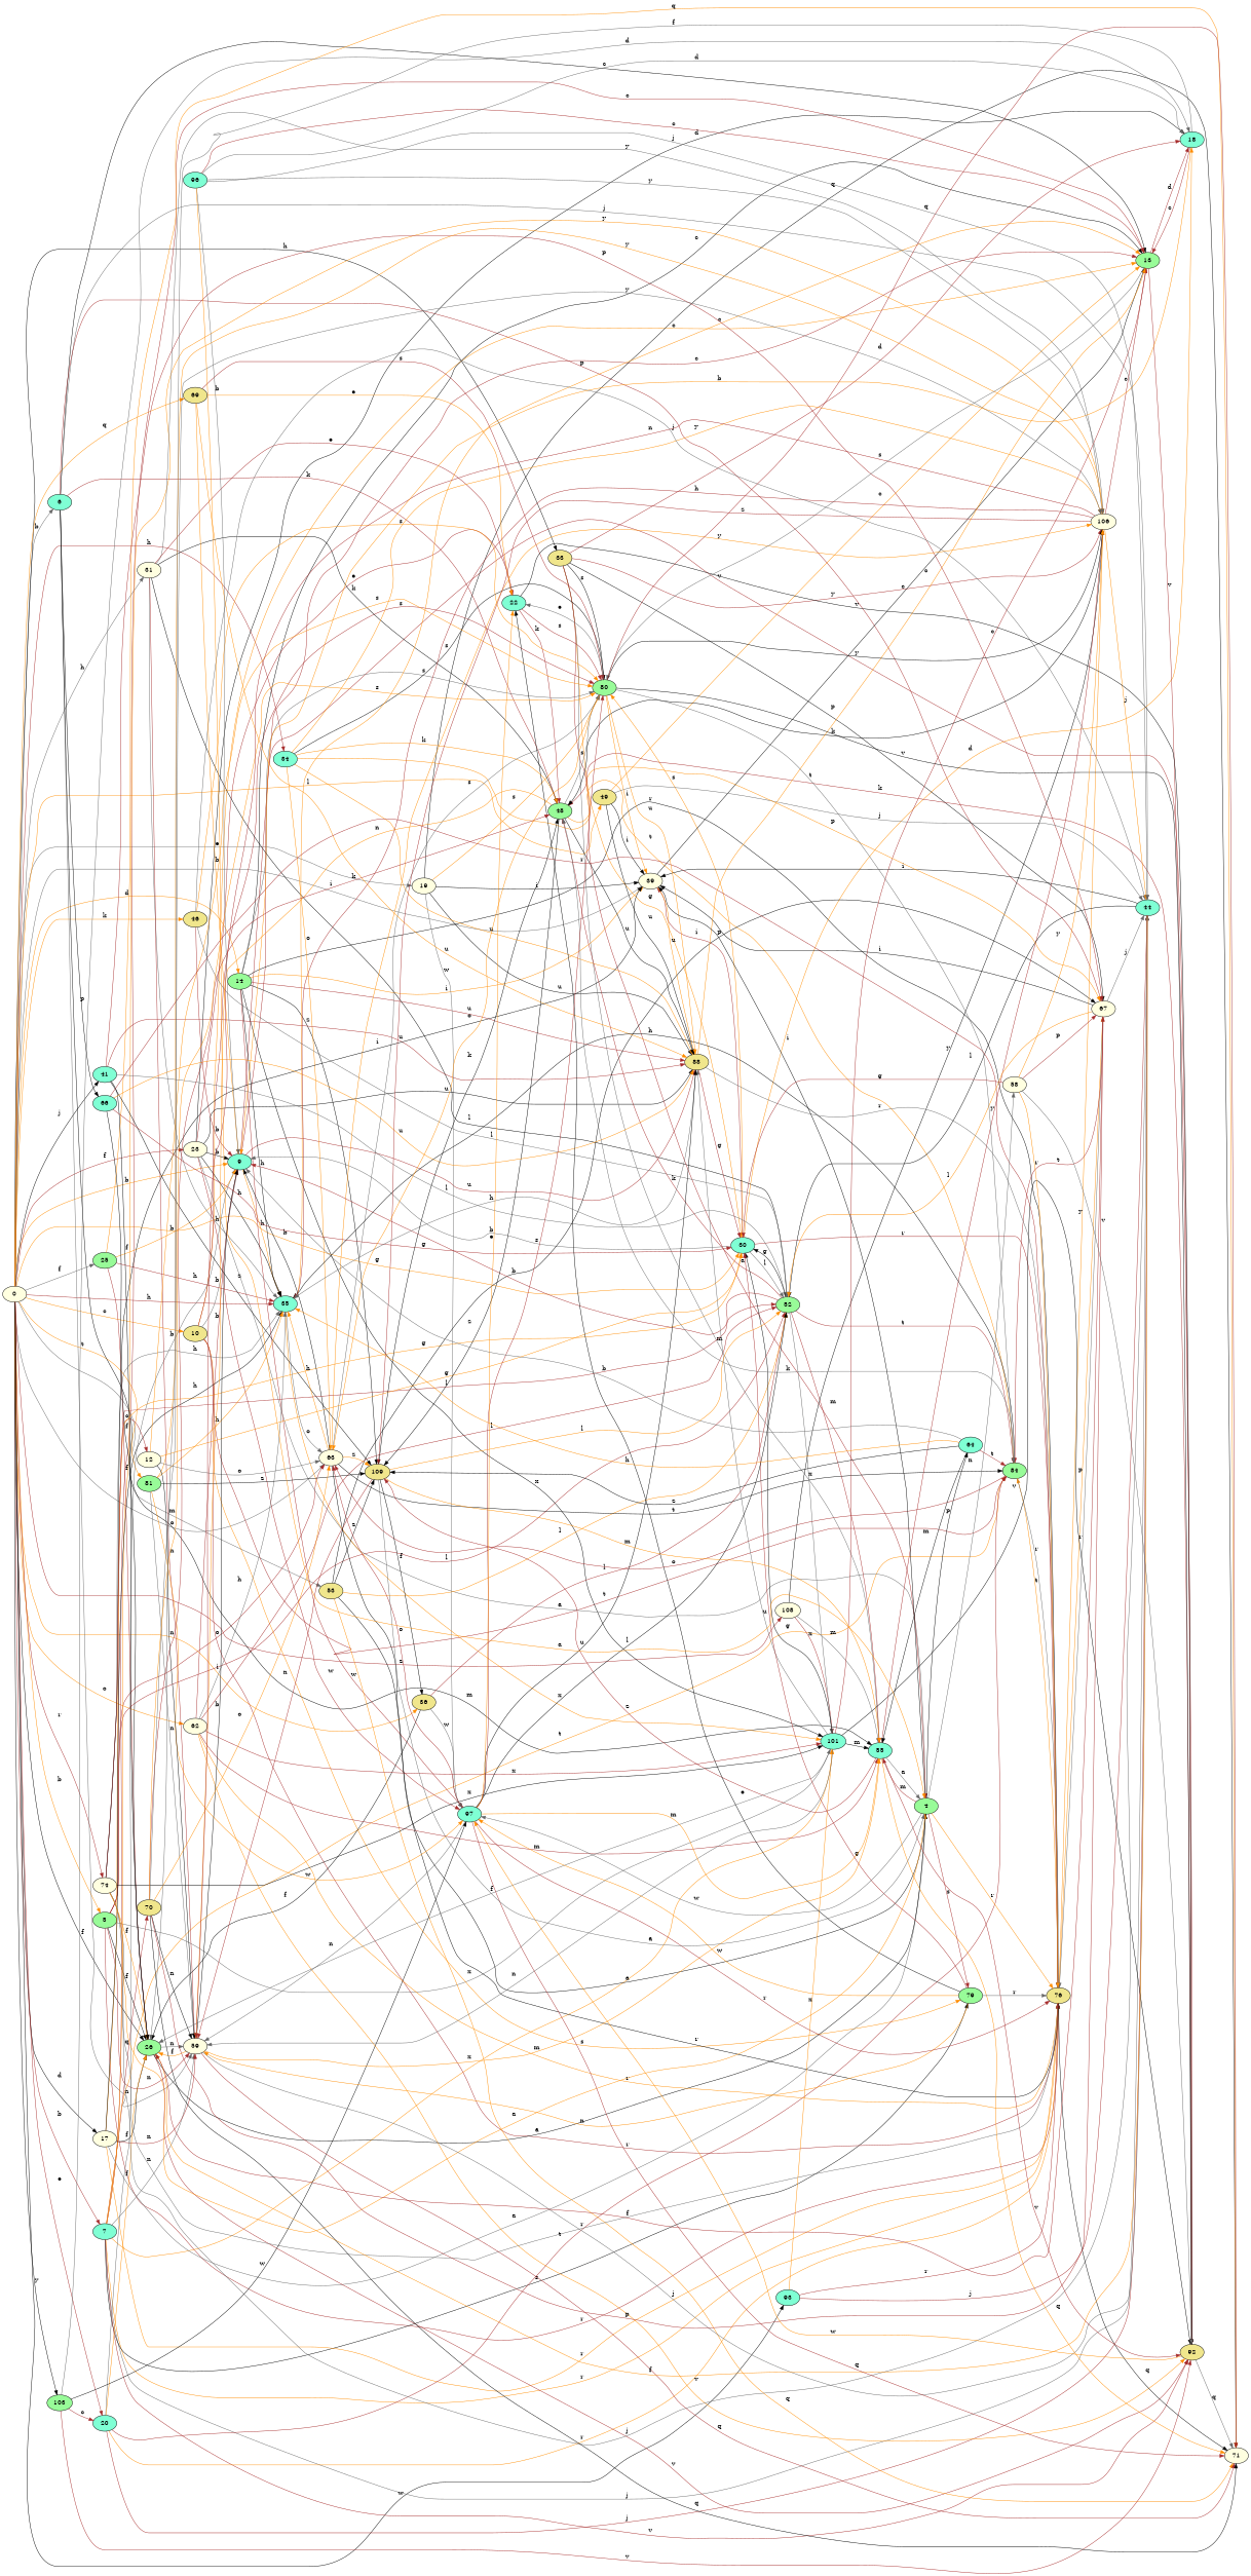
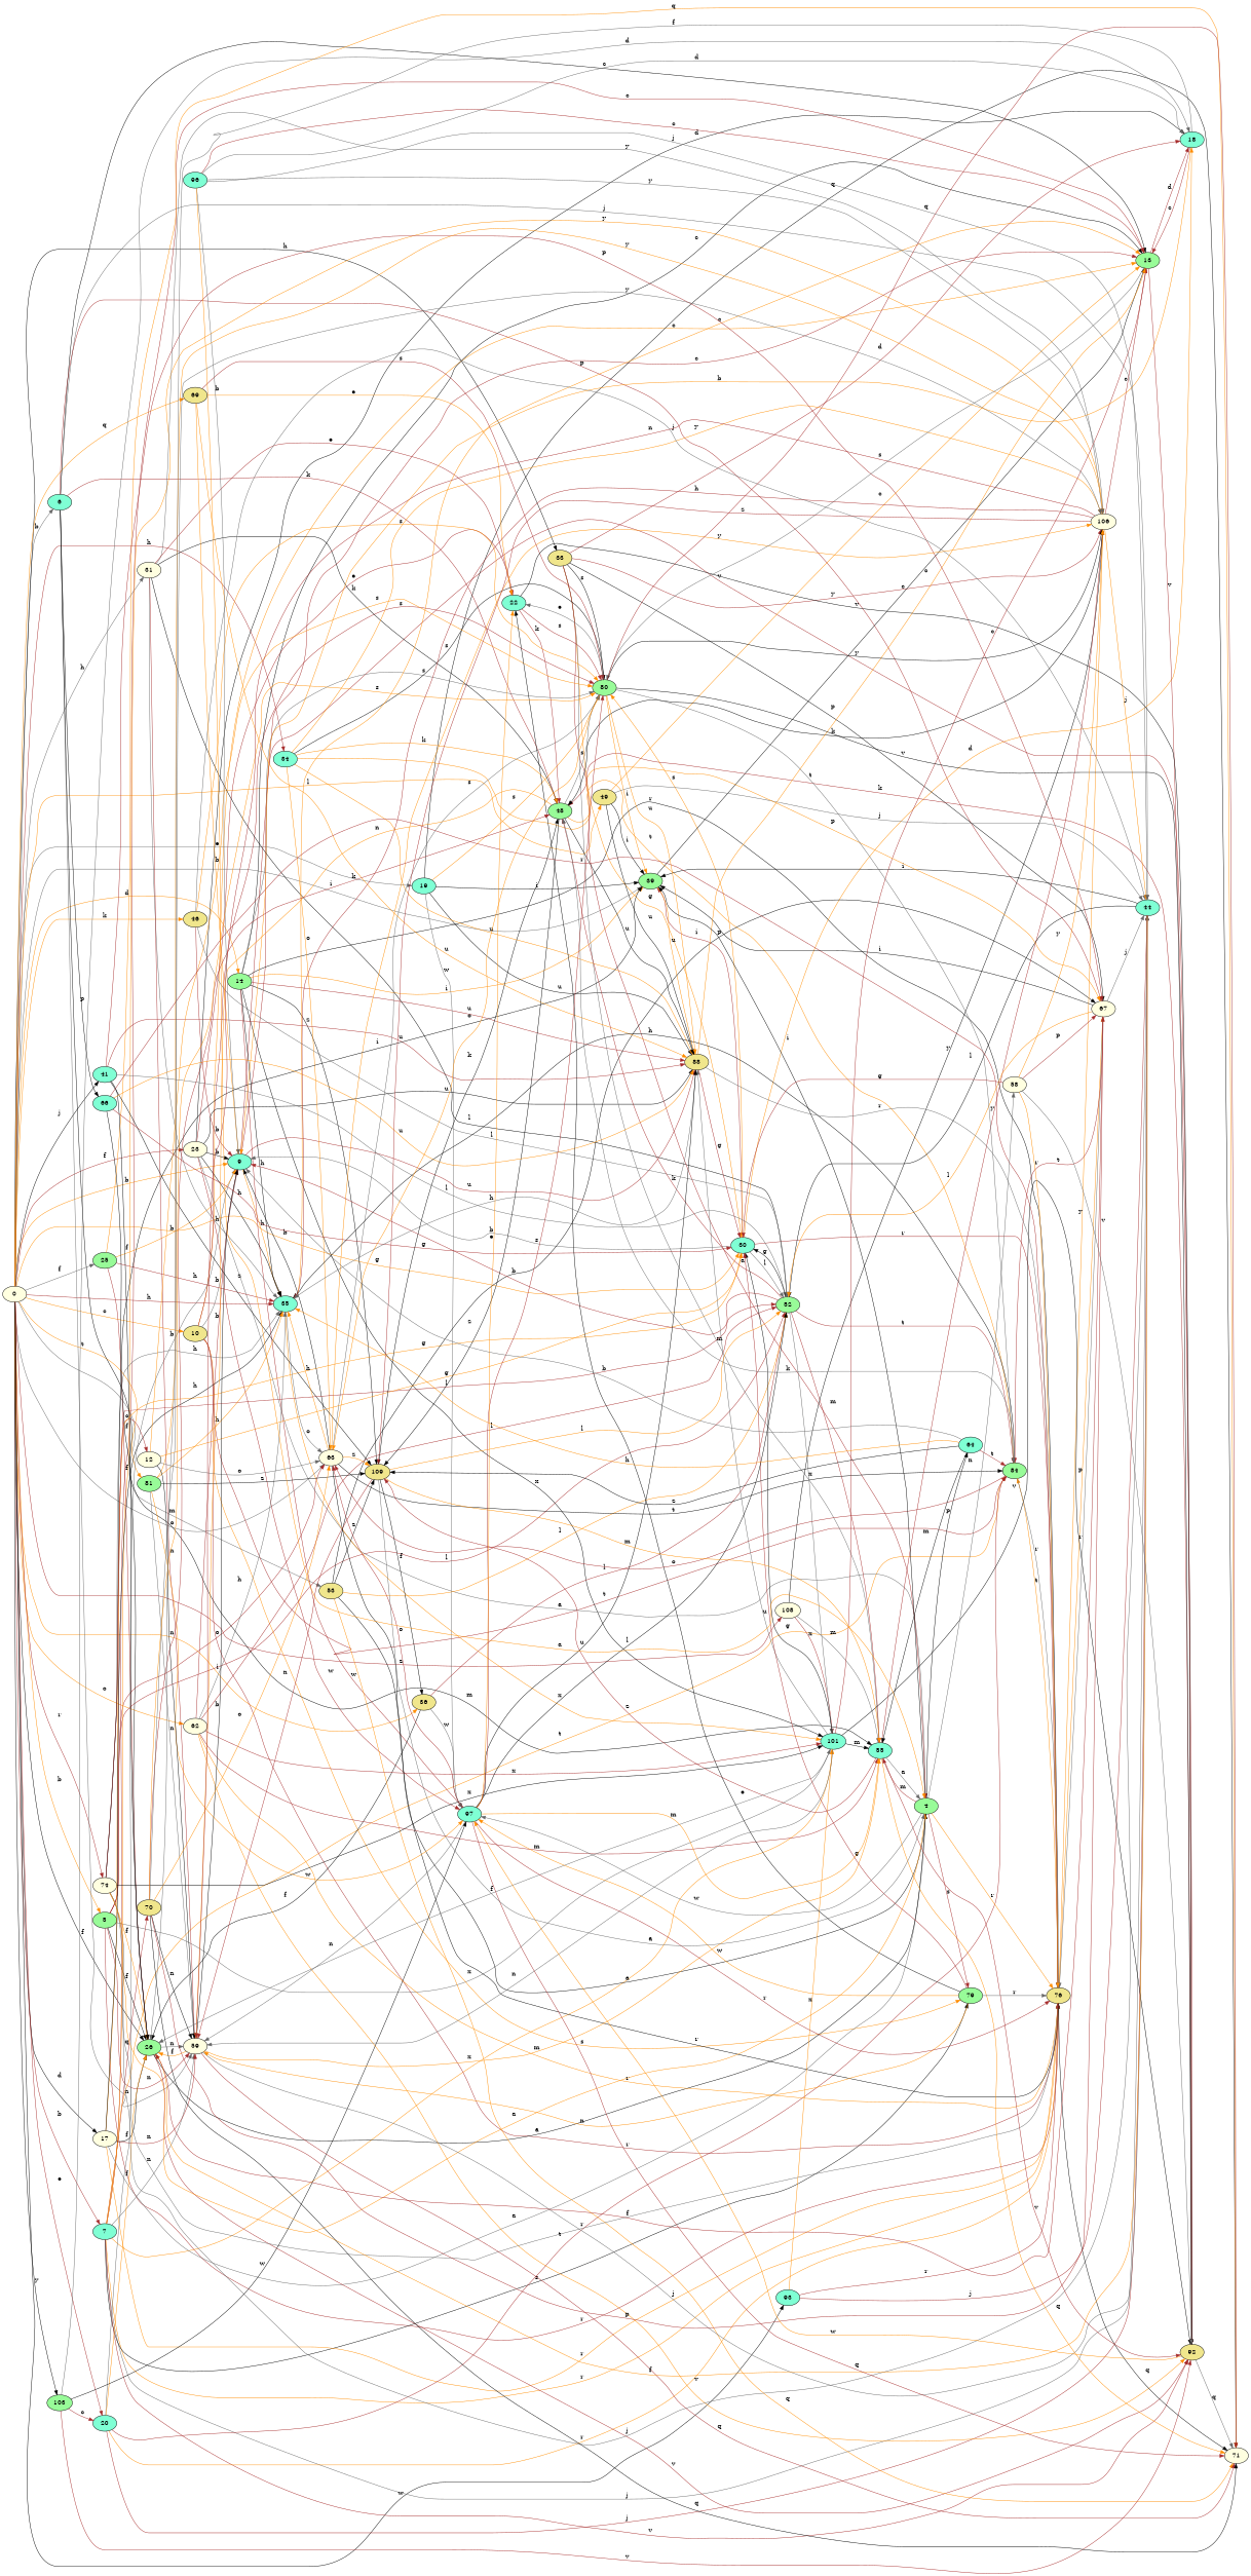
  strict digraph {
    rankdir=LR
    node [fillcolor=aquamarine style=filled]
    edge [color=brown]
    0 [fillcolor=lightyellow]
    5 [fillcolor=palegreen]
    6
    7
    9
    10 [fillcolor=khaki]
    14 [fillcolor=palegreen]
    17 [fillcolor=lightyellow]
-   19 [fillcolor=lightyellow]
+   19
    20
    23 [fillcolor=lightyellow]
    25 [fillcolor=palegreen]
    26 [fillcolor=palegreen]
    30
    31 [fillcolor=lightyellow]
    33 [fillcolor=khaki]
    34
    35
    36 [fillcolor=khaki]
-   39 [fillcolor=lightyellow]
+   39 [fillcolor=palegreen]
    41
    46 [fillcolor=khaki]
    49 [fillcolor=khaki]
    53 [fillcolor=khaki]
    62 [fillcolor=lightyellow]
    63 [fillcolor=lightyellow]
    69 [fillcolor=khaki]
    74 [fillcolor=lightyellow]
    81 [fillcolor=palegreen]
    93
    103 [fillcolor=palegreen]
    108 [fillcolor=lightyellow]
    76 [fillcolor=khaki]
    12 [fillcolor=lightyellow]
    52 [fillcolor=palegreen]
    59 [fillcolor=lightyellow]
    101
    55
    13 [fillcolor=palegreen]
    44
    48 [fillcolor=palegreen]
    66
    67 [fillcolor=lightyellow]
    79 [fillcolor=palegreen]
    70 [fillcolor=khaki]
    84 [fillcolor=palegreen]
    92 [fillcolor=khaki]
    106 [fillcolor=lightyellow]
    88 [fillcolor=khaki]
    80 [fillcolor=palegreen]
    97
    109 [fillcolor=khaki]
    4 [fillcolor=palegreen]
    71 [fillcolor=lightyellow]
    18
    22
    96
    58 [fillcolor=lightyellow]
    64
    0 -> 5 [color=darkorange label=b]
    0 -> 6 [color=gray40 label=b]
    0 -> 7 [label=b]
    0 -> 9 [color=darkorange label=b]
    0 -> 10 [color=darkorange label=c]
    0 -> 14 [color=darkorange label=d]
    0 -> 17 [color=black label=d]
    0 -> 19 [color=gray40 label=e]
    0 -> 20 [label=e]
    0 -> 23 [label=f]
    0 -> 25 [color=gray40 label=f]
    0 -> 26 [color=black label=f]
    0 -> 30 [color=darkorange label=g]
    0 -> 31 [color=gray40 label=h]
    0 -> 33 [color=black label=h]
    0 -> 34 [label=h]
    0 -> 35 [label=h]
    0 -> 36 [color=darkorange label=i]
    0 -> 39 [color=gray40 label=i]
    0 -> 41 [color=black label=j]
    0 -> 46 [color=darkorange label=k]
    0 -> 49 [color=darkorange label=l]
    0 -> 53 [color=gray40 label=m]
    0 -> 62 [color=darkorange label=o]
    0 -> 63 [color=gray40 label=o]
    0 -> 69 [color=darkorange label=q]
    0 -> 74 [label=r]
    0 -> 81 [color=darkorange label=t]
    0 -> 93 [color=black label=w]
    0 -> 103 [color=black label=y]
    0 -> 108 [label=z]
    5 -> 26 [color=black label=f]
    5 -> 63 [label=o]
    5 -> 76 [label=r]
    5 -> 12 [label=c]
    5 -> 52 [label=l]
    5 -> 59 [label=n]
    5 -> 101 [color=gray40 label=x]
    6 -> 59 [color=gray40 label=n]
    6 -> 55 [color=black label=m]
    6 -> 13 [color=black label=c]
    6 -> 44 [color=gray40 label=j]
    6 -> 48 [label=k]
    6 -> 66 [color=black label=p]
    6 -> 67 [label=p]
    7 -> 76 [color=darkorange label=r]
    7 -> 59 [color=gray40 label=n]
    7 -> 101 [color=darkorange label=x]
    7 -> 13 [label=c]
    7 -> 44 [color=gray40 label=j]
    7 -> 79 [color=black label=s]
    7 -> 70 [label=q]
    7 -> 84 [color=darkorange label=t]
    7 -> 92 [label=v]
    7 -> 106 [color=darkorange label=y]
    9 -> 35 [color=darkorange label=h]
    9 -> 13 [label=c]
    9 -> 92 [label=v]
    9 -> 88 [label=u]
    10 -> 9 [color=gray40 label=b]
    10 -> 76 [label=r]
    10 -> 13 [color=darkorange label=c]
    10 -> 79 [color=darkorange label=s]
    10 -> 84 [label=t]
    10 -> 80 [label=s]
    14 -> 35 [color=black label=h]
    14 -> 39 [color=darkorange label=i]
    14 -> 76 [color=black label=r]
    14 -> 101 [color=black label=x]
    14 -> 13 [color=black label=c]
    14 -> 88 [label=u]
    14 -> 80 [color=gray40 label=s]
    14 -> 97 [label=w]
    14 -> 109 [color=black label=z]
    17 -> 26 [color=black label=f]
    17 -> 30 [color=darkorange label=g]
    17 -> 35 [color=black label=h]
    17 -> 76 [color=darkorange label=r]
    17 -> 59 [label=n]
    17 -> 4 [color=gray40 label=a]
    19 -> 39 [color=black label=i]
    19 -> 88 [color=black label=u]
    19 -> 80 [color=darkorange label=s]
    19 -> 97 [color=gray40 label=w]
    19 -> 71 [color=black label=q]
    20 -> 9 [color=gray40 label=b]
    20 -> 26 [color=darkorange label=f]
    20 -> 76 [color=darkorange label=r]
    20 -> 44 [label=j]
    20 -> 84 [label=t]
    23 -> 9 [color=black label=b]
    23 -> 35 [color=black label=h]
    23 -> 88 [color=black label=u]
    23 -> 97 [label=w]
    23 -> 4 [color=gray40 label=a]
    23 -> 18 [color=black label=d]
    23 -> 22 [label=e]
    25 -> 9 [color=darkorange label=b]
    25 -> 26 [label=f]
    25 -> 35 [label=h]
    25 -> 71 [color=darkorange label=q]
    26 -> 59 [color=gray40 label=n]
    26 -> 92 [label=v]
    26 -> 4 [color=black label=a]
    30 -> 9 [color=gray40 label=b]
    30 -> 39 [label=i]
    30 -> 76 [label=r]
    30 -> 52 [color=gray40 label=l]
    30 -> 80 [color=darkorange label=s]
    30 -> 18 [color=darkorange label=d]
    31 -> 35 [color=gray40 label=h]
    31 -> 52 [color=black label=l]
    31 -> 59 [label=n]
    31 -> 48 [color=black label=k]
    31 -> 106 [color=gray40 label=y]
    31 -> 22 [label=e]
    33 -> 30 [color=darkorange label=g]
    33 -> 55 [color=gray40 label=m]
    33 -> 67 [color=black label=p]
    33 -> 106 [label=y]
    33 -> 80 [color=black label=s]
    33 -> 4 [label=a]
    33 -> 18 [label=d]
    34 -> 63 [color=darkorange label=o]
    34 -> 48 [color=darkorange label=k]
    34 -> 84 [color=darkorange label=t]
    34 -> 106 [color=darkorange label=y]
    34 -> 88 [color=darkorange label=u]
    34 -> 80 [color=black label=s]
    35 -> 63 [color=gray40 label=o]
    35 -> 101 [color=darkorange label=x]
    35 -> 13 [color=darkorange label=c]
    36 -> 26 [color=black label=f]
    36 -> 52 [label=l]
    36 -> 97 [color=gray40 label=w]
    39 -> 13 [color=black label=c]
    39 -> 88 [color=darkorange label=u]
    41 -> 26 [color=black label=f]
    41 -> 52 [color=gray40 label=l]
    41 -> 67 [label=p]
    41 -> 88 [label=u]
    41 -> 109 [color=black label=z]
    46 -> 9 [label=b]
    46 -> 52 [color=gray40 label=l]
    46 -> 44 [color=gray40 label=j]
    46 -> 80 [color=darkorange label=s]
    49 -> 39 [color=black label=i]
    49 -> 13 [color=darkorange label=c]
    49 -> 44 [color=gray40 label=j]
    49 -> 88 [color=black label=u]
    53 -> 52 [color=darkorange label=l]
    53 -> 67 [color=black label=p]
    53 -> 109 [color=black label=z]
    53 -> 4 [color=black label=a]
    53 -> 71 [color=darkorange label=q]
    62 -> 9 [label=b]
    62 -> 35 [color=gray40 label=h]
    62 -> 76 [color=darkorange label=r]
    62 -> 52 [label=l]
    62 -> 101 [label=x]
    62 -> 55 [label=m]
    62 -> 92 [color=darkorange label=v]
    63 -> 9 [color=black label=b]
    63 -> 35 [color=darkorange label=h]
    63 -> 76 [color=black label=r]
    63 -> 84 [color=black label=t]
    63 -> 106 [color=darkorange label=y]
    63 -> 80 [color=gray40 label=s]
    63 -> 109 [color=darkorange label=z]
    69 -> 9 [color=darkorange label=b]
    69 -> 88 [color=darkorange label=u]
    69 -> 80 [label=s]
    69 -> 22 [color=darkorange label=e]
    74 -> 26 [color=darkorange label=f]
    74 -> 35 [color=gray40 label=h]
    74 -> 39 [color=black label=i]
    74 -> 76 [color=gray40 label=r]
    74 -> 52 [label=l]
    74 -> 101 [color=black label=x]
    74 -> 44 [color=gray40 label=j]
    74 -> 4 [color=darkorange label=a]
    81 -> 35 [color=darkorange label=h]
    81 -> 59 [color=gray40 label=n]
    81 -> 106 [color=darkorange label=y]
    81 -> 97 [color=darkorange label=w]
    81 -> 109 [color=black label=z]
    93 -> 76 [label=r]
    93 -> 101 [color=darkorange label=x]
    93 -> 44 [label=j]
    103 -> 20 [label=c]
    103 -> 92 [label=v]
    103 -> 97 [color=black label=w]
    103 -> 18 [color=gray40 label=d]
    108 -> 101 [label=x]
    108 -> 55 [color=gray40 label=m]
    108 -> 106 [color=black label=y]
    76 -> 67 [color=darkorange label=p]
    76 -> 84 [color=darkorange label=t]
    76 -> 106 [color=darkorange label=y]
    76 -> 71 [color=black label=q]
    12 -> 30 [color=darkorange label=g]
    12 -> 63 [color=gray40 label=o]
    12 -> 59 [color=black label=n]
    12 -> 80 [color=darkorange label=s]
    52 -> 9 [label=b]
    52 -> 30 [color=black label=g]
    52 -> 101 [color=gray40 label=x]
    52 -> 55 [label=m]
    52 -> 48 [label=k]
    52 -> 84 [label=t]
    59 -> 9 [color=black label=b]
    59 -> 26 [color=darkorange label=f]
    59 -> 55 [color=darkorange label=m]
    59 -> 44 [color=gray40 label=j]
    59 -> 71 [label=q]
    101 -> 26 [color=gray40 label=f]
    101 -> 30 [color=black label=g]
    101 -> 59 [color=gray40 label=n]
    101 -> 55 [color=black label=m]
    101 -> 13 [label=c]
    101 -> 92 [color=black label=v]
    101 -> 88 [color=gray40 label=u]
    55 -> 92 [label=v]
    55 -> 106 [label=y]
    55 -> 109 [label=z]
    55 -> 4 [color=gray40 label=a]
    55 -> 71 [color=darkorange label=q]
    13 -> 92 [label=v]
    13 -> 80 [color=gray40 label=s]
    13 -> 18 [label=d]
    44 -> 26 [color=darkorange label=f]
    44 -> 39 [color=black label=i]
    44 -> 52 [color=black label=l]
    48 -> 59 [color=darkorange label=n]
    48 -> 67 [color=darkorange label=p]
    48 -> 88 [color=black label=u]
    48 -> 80 [color=gray40 label=s]
    48 -> 109 [color=black label=z]
    66 -> 26 [color=black label=f]
    66 -> 30 [label=g]
    66 -> 76 [label=r]
    66 -> 88 [color=darkorange label=u]
    67 -> 26 [label=f]
    67 -> 39 [color=black label=i]
    67 -> 76 [color=gray40 label=r]
    67 -> 52 [color=darkorange label=l]
    67 -> 44 [color=gray40 label=j]
    67 -> 84 [label=t]
    79 -> 30 [label=g]
    79 -> 76 [color=gray40 label=r]
    79 -> 59 [color=darkorange label=n]
    79 -> 97 [color=darkorange label=w]
    79 -> 22 [color=black label=e]
    70 -> 63 [color=darkorange label=o]
    70 -> 59 [color=black label=n]
    70 -> 48 [label=k]
    70 -> 67 [label=p]
    70 -> 106 [color=gray40 label=y]
    70 -> 80 [color=darkorange label=s]
    70 -> 71 [color=black label=q]
    84 -> 35 [color=black label=h]
    84 -> 63 [label=o]
    84 -> 76 [color=gray40 label=r]
    84 -> 48 [color=gray40 label=k]
    92 -> 48 [label=k]
    92 -> 97 [color=darkorange label=w]
    92 -> 71 [color=gray40 label=q]
    106 -> 35 [label=h]
    106 -> 59 [label=n]
    106 -> 13 [label=c]
    106 -> 44 [color=darkorange label=j]
    106 -> 48 [color=black label=k]
    106 -> 109 [label=z]
    88 -> 30 [label=g]
    88 -> 35 [color=gray40 label=h]
    88 -> 76 [color=gray40 label=r]
    88 -> 13 [color=darkorange label=c]
    80 -> 39 [color=darkorange label=i]
    80 -> 63 [color=darkorange label=o]
    80 -> 84 [color=gray40 label=t]
    80 -> 92 [color=black label=v]
    80 -> 106 [color=black label=y]
    80 -> 88 [color=darkorange label=u]
    80 -> 71 [label=q]
    80 -> 22 [color=gray40 label=e]
    97 -> 63 [label=o]
    97 -> 76 [label=r]
    97 -> 52 [color=black label=l]
    97 -> 59 [color=gray40 label=n]
    97 -> 55 [color=darkorange label=m]
    97 -> 88 [color=black label=u]
    97 -> 80 [label=s]
    97 -> 71 [label=q]
    97 -> 22 [color=darkorange label=e]
    109 -> 36 [color=black label=f]
    109 -> 52 [color=darkorange label=l]
    109 -> 59 [label=n]
    109 -> 55 [color=darkorange label=m]
    109 -> 48 [color=black label=k]
    109 -> 4 [color=gray40 label=a]
    4 -> 39 [color=black label=i]
    4 -> 76 [color=darkorange label=r]
    4 -> 55 [label=m]
    4 -> 79 [label=s]
    4 -> 97 [color=gray40 label=w]
    4 -> 58 [color=gray40 label=n]
    4 -> 64 [color=black label=p]
    18 -> 9 [color=darkorange label=b]
    18 -> 26 [color=gray40 label=f]
    18 -> 13 [label=c]
    22 -> 48 [label=k]
    22 -> 92 [color=black label=v]
    22 -> 80 [label=s]
    96 -> 9 [color=gray40 label=b]
    96 -> 13 [label=c]
    96 -> 44 [color=gray40 label=j]
    96 -> 106 [color=gray40 label=y]
    96 -> 4 [color=darkorange label=a]
    96 -> 18 [color=gray40 label=d]
    58 -> 30 [label=g]
    58 -> 76 [color=darkorange label=r]
    58 -> 67 [label=p]
    58 -> 92 [color=gray40 label=v]
    58 -> 106 [color=darkorange label=y]
    64 -> 9 [color=gray40 label=b]
    64 -> 35 [color=darkorange label=h]
    64 -> 55 [color=black label=m]
    64 -> 84 [label=t]
    64 -> 109 [color=black label=z]
  }
